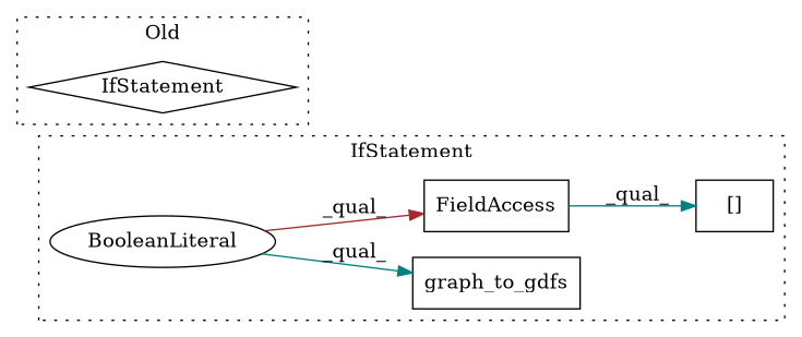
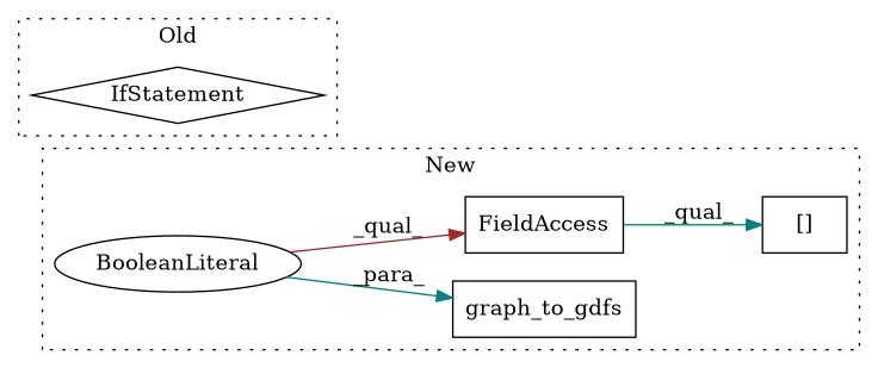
  digraph {
    rankdir=LR
    node [shape=box]
    edge [color=teal]
    n1 [a=32 l="14,1" label=graph_to_gdfs s="14477,14503"]
    n2 [a=9 l=5 label=BooleanLiteral s=14493 shape=ellipse]
    n3 [a=22 l=37 label=FieldAccess s=14525]
    n4 [a=2 l="38,1" label="[]" s="14525,14564"]
    n5 [a=25 l=32 label=IfStatement s=15040 shape=diamond]
    subgraph cluster_1 {
-     label=IfStatement
+     label=New
      style=dotted
      n1
      n2
      n3
      n4
    }
    subgraph cluster_2 {
      label=Old
      style=dotted
      n5
    }
-   n2 -> n1 [label=_qual_]
+   n2 -> n1 [label=_para_]
    n2 -> n3 [color=brown label=_qual_]
    n3 -> n4 [label=_qual_]
  }
